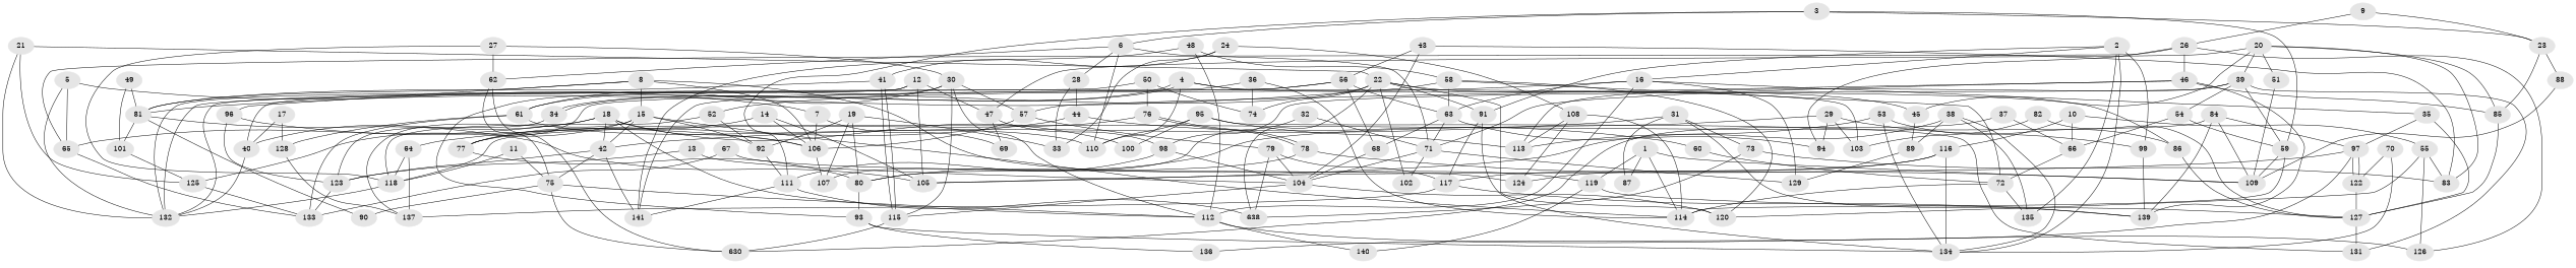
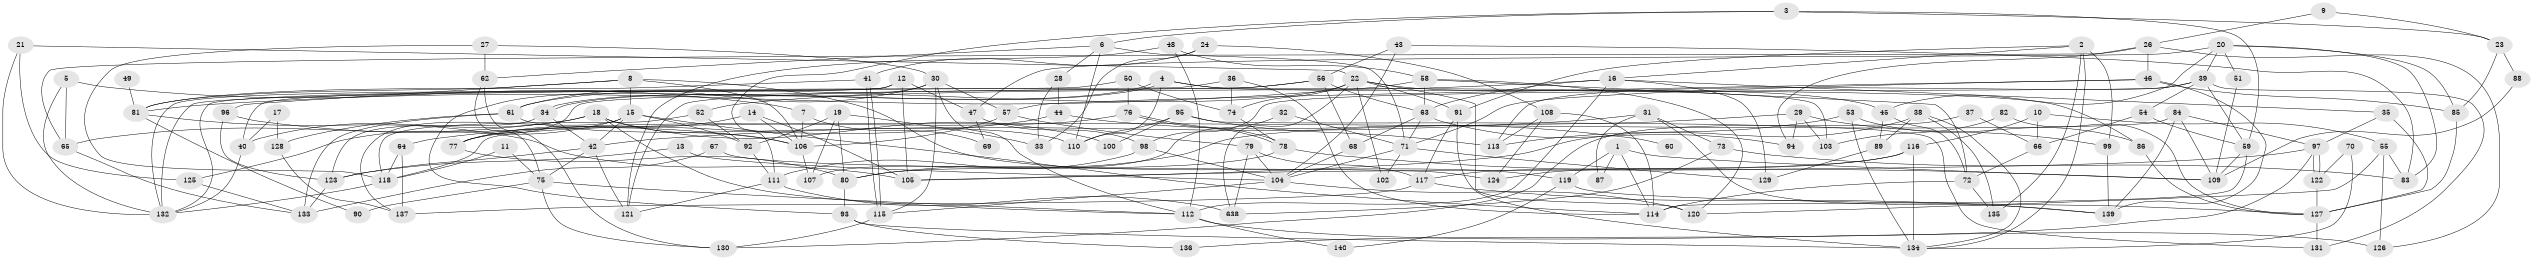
  graph {
    node [color=gray90 style=filled]
    1
    87
    109
    114
    119
    127
    140
    2
    16
    91
    99
    134
    135
    35
    52
    63
    112
    129
    117
    139
    3
    6
    23
    59
    111
    110
    28
    62
    71
    85
    88
    n32 [label=638]
-   121 [label=141]
+   121
    4
    34
    86
    103
    123
    42
    5
    7
    65
    132
    69
    106
    133
    33
    44
    75
-   130 [label=630]
+   130
    104
    102
    107
    8
    15
    81
    96
    92
    125
    137
    105
-   101
    90
    9
    26
    46
    94
    126
    10
    55
    66
    116
    83
    120
    72
    124
    11
    118
    12
    40
    47
    98
    13
    115
    14
    77
    80
    97
    68
    17
    128
    18
    100
    19
    93
    20
    39
    45
    51
    54
    113
    131
    89
    21
    22
    61
    74
    78
    24
    41
    108
    67
    57
    27
    30
    60
    64
    29
    79
    136
    31
    73
    32
    122
    36
    37
    38
    43
    56
    48
    58
    49
    50
    76
    53
    70
    82
    84
    95
    1 -- 87
    1 -- 109
    1 -- 114
    1 -- 119
    119 -- 127
    119 -- 140
    127 -- 131
    2 -- 16
    2 -- 91
    2 -- 99
    2 -- 134
    2 -- 135
    16 -- 35
    16 -- 52
    16 -- 63
    16 -- 112
    16 -- 129
    91 -- 134
    91 -- 117
    99 -- 139
    35 -- 127
    35 -- 97
    52 -- 92
    52 -- 118
    63 -- 71
    63 -- 94
    63 -- 68
    112 -- 140
    112 -- 126
    117 -- 139
    117 -- 137
    3 -- 6
    3 -- 23
    3 -- 59
    3 -- 111
    6 -- 110
    6 -- 28
    6 -- 62
    6 -- 71
    23 -- 85
    23 -- 88
    59 -- 109
    59 -- 114
    111 -- n32
    111 -- 121
    28 -- 33
    28 -- 44
    62 -- 75
    62 -- 130
    71 -- 129
    71 -- 104
    71 -- 102
    85 -- 127
    88 -- 109
    4 -- 110
    4 -- 34
    4 -- 34
    4 -- 86
    4 -- 103
    34 -- 123
-   18 -- 42
+   34 -- 42
    86 -- 127
    123 -- 133
    42 -- 121
    42 -- 123
    42 -- 75
    5 -- 7
    5 -- 65
    5 -- 132
    7 -- 69
    7 -- 106
    65 -- 133
    106 -- 107
    44 -- 60
    44 -- 64
    75 -- 112
    75 -- 130
    75 -- 90
    104 -- 120
    104 -- 115
    8 -- 119
    8 -- 106
    8 -- 15
    8 -- 81
    8 -- 96
    15 -- 114
    15 -- 42
    15 -- 92
    15 -- 125
    15 -- 137
    81 -- 105
-   81 -- 101
    81 -- 90
    96 -- 123
    96 -- 106
    92 -- 111
    125 -- 133
-   101 -- 125
    9 -- 23
    9 -- 26
    26 -- 65
    26 -- 46
    26 -- 94
    26 -- 126
    46 -- 139
    46 -- 71
    46 -- 85
    46 -- 57
    10 -- 55
    10 -- 66
    10 -- 116
    55 -- 126
    55 -- 83
    55 -- 120
    66 -- 72
    116 -- 134
    116 -- 117
    116 -- 124
    72 -- 114
    72 -- 135
    11 -- 75
    11 -- 118
    118 -- 132
    12 -- 132
    12 -- 105
    12 -- 40
    12 -- 47
    40 -- 132
    47 -- 69
    47 -- 98
    98 -- 111
    98 -- 104
    13 -- 123
    13 -- 104
    115 -- 130
    14 -- 106
    14 -- 105
    14 -- 77
    77 -- 80
    80 -- 93
    97 -- 105
    97 -- 136
    97 -- 122
    97 -- 122
    68 -- 104
    17 -- 40
    17 -- 128
    128 -- 137
    18 -- 112
    18 -- 65
    18 -- 106
    18 -- 40
    18 -- 100
    19 -- 33
    19 -- 107
    19 -- 92
    19 -- 80
    93 -- 134
    93 -- 136
    20 -- 85
    20 -- 83
    20 -- 47
    20 -- 39
    20 -- 45
    20 -- 51
    39 -- 59
    39 -- 98
    39 -- 54
    39 -- 113
    39 -- 131
    45 -- 89
    51 -- 109
    54 -- 59
    54 -- 66
    89 -- 129
    21 -- 132
    21 -- 125
    21 -- 22
    22 -- 91
    22 -- n32
    22 -- 102
    22 -- 120
    22 -- 45
    22 -- 61
    22 -- 74
    61 -- 110
    61 -- 133
    61 -- 128
+   74 -- 78
    78 -- 109
    78 -- 80
    24 -- 33
    24 -- 41
    24 -- 108
    41 -- 81
    41 -- 115
    41 -- 115
    108 -- 114
    108 -- 124
    108 -- 113
    67 -- 133
    67 -- 124
    57 -- 106
    57 -- 79
    27 -- 62
    27 -- 118
    27 -- 30
    30 -- 112
    30 -- 115
    30 -- 93
    30 -- 61
    30 -- 57
-   60 -- 72
+   45 -- 72
    64 -- 137
    64 -- 118
    29 -- 99
    29 -- 103
    29 -- 94
    29 -- 80
    79 -- 117
    79 -- n32
    79 -- 104
    31 -- 87
    31 -- 139
    31 -- 42
    31 -- 73
    73 -- n32
    73 -- 83
    32 -- 71
    32 -- 107
    122 -- 127
    36 -- 114
    36 -- 132
    36 -- 74
    37 -- 130
    37 -- 66
    38 -- 134
    38 -- 135
    38 -- 105
    38 -- 89
    43 -- 104
    43 -- 83
    43 -- 56
    56 -- 63
    56 -- 121
    56 -- 77
    56 -- 68
    48 -- 112
    48 -- 121
    48 -- 58
    58 -- 63
    58 -- 81
    58 -- 120
    58 -- 72
    49 -- 81
-   49 -- 101
    50 -- 132
    50 -- 74
    50 -- 76
    76 -- 77
    76 -- 78
    76 -- 78
    53 -- 134
    53 -- 86
    53 -- 113
    70 -- 134
    70 -- 122
    82 -- 127
    82 -- 103
    84 -- 109
    84 -- 139
    84 -- 118
    84 -- 97
    95 -- 110
    95 -- 100
    95 -- 113
    95 -- 131
  }
